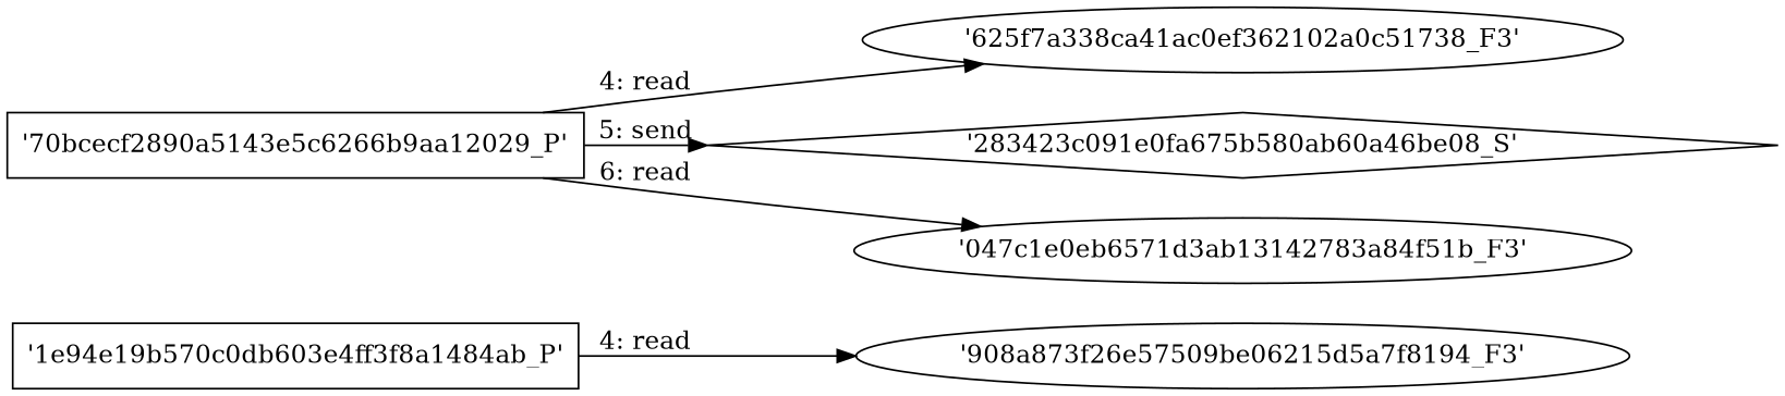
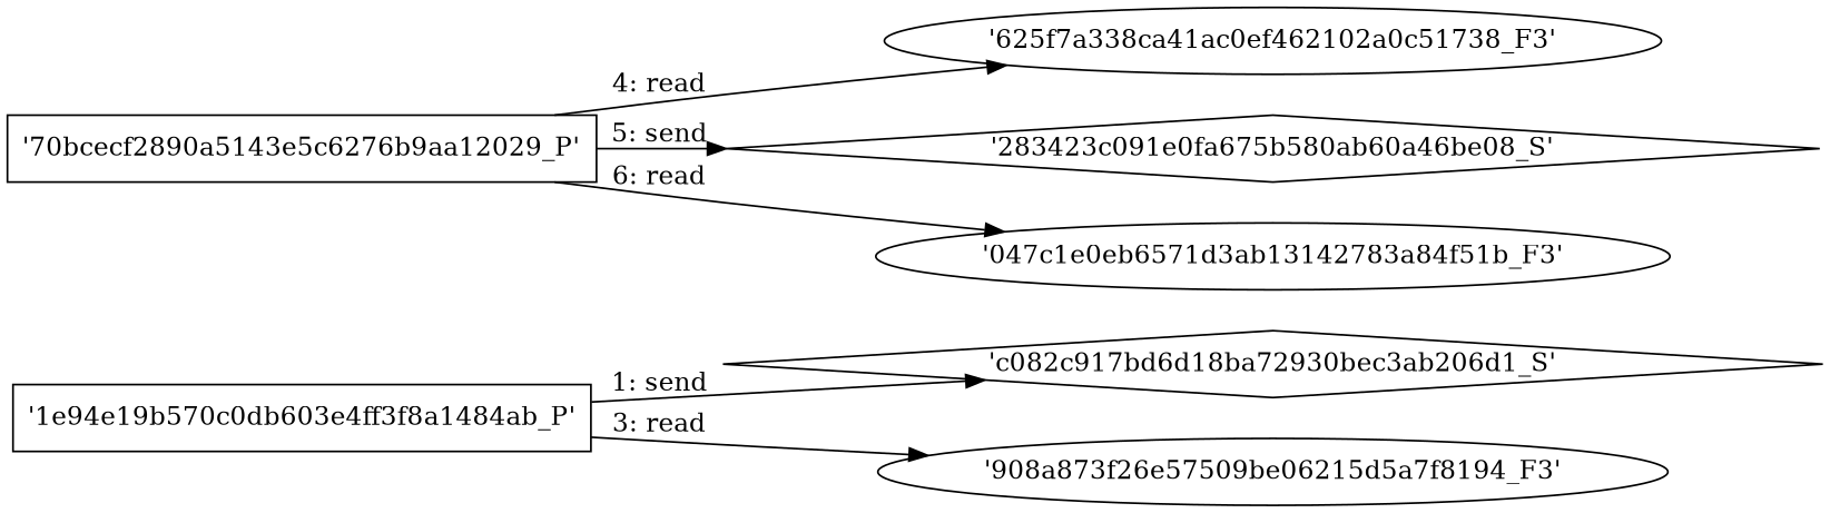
  digraph {
    engine=neato
    fixedsize=false
    fontsize=10
    nodesep=0.3
    rankdir=LR
    ranksep=0
    splines=true
    node [node_type=file shape=ellipse]
+   "'c082c917bd6d18ba72930bec3ab206d1_S'" [node_type=Socket shape=diamond]
    "'1e94e19b570c0db603e4ff3f8a1484ab_P'" [node_type=Process shape=box]
    n3 [label="'908a873f26e57509be06215d5a7f8194_F3'"]
-   "'70bcecf2890a5143e5c6276b9aa12029_P'" [node_type=Process shape=box label="'70bcecf2890a5143e5c6266b9aa12029_P'"]
-   "'625f7a338ca41ac0ef462102a0c51738_F3'" [label="'625f7a338ca41ac0ef362102a0c51738_F3'"]
+   "'70bcecf2890a5143e5c6276b9aa12029_P'" [node_type=Process shape=box]
+   "'625f7a338ca41ac0ef462102a0c51738_F3'"
    n6 [label="'283423c091e0fa675b580ab60a46be08_S'" node_type=Socket shape=diamond]
    "'047c1e0eb6571d3ab13142783a84f51b_F3'"
-   "'1e94e19b570c0db603e4ff3f8a1484ab_P'" -> n3 [label="4: read"]
+   "'1e94e19b570c0db603e4ff3f8a1484ab_P'" -> "'c082c917bd6d18ba72930bec3ab206d1_S'" [label="1: send"]
+   "'1e94e19b570c0db603e4ff3f8a1484ab_P'" -> n3 [label="3: read"]
    "'70bcecf2890a5143e5c6276b9aa12029_P'" -> "'625f7a338ca41ac0ef462102a0c51738_F3'" [label="4: read"]
    "'70bcecf2890a5143e5c6276b9aa12029_P'" -> n6 [label="5: send"]
    "'70bcecf2890a5143e5c6276b9aa12029_P'" -> "'047c1e0eb6571d3ab13142783a84f51b_F3'" [label="6: read"]
  }
